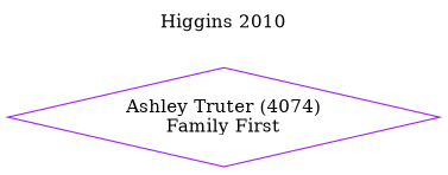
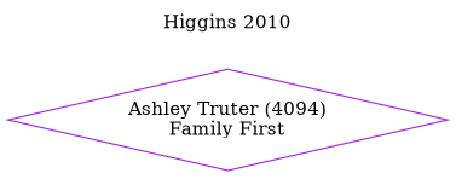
  digraph {
    label="Higgins 2010"
    labelloc=t
    mclimit=10
-   n1 [label="Ashley Truter (4074)\nFamily First" shape=diamond color=purple]
+   n1 [label="Ashley Truter (4094)\nFamily First" shape=diamond color=purple]
  }
